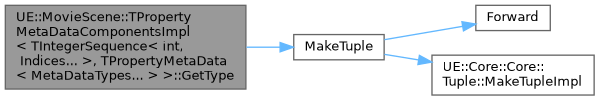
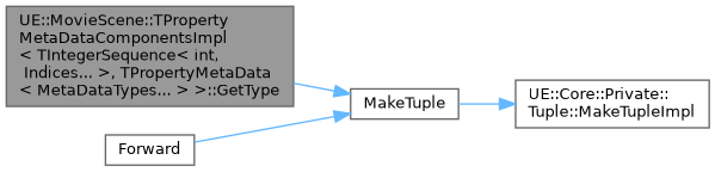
  digraph {
    rankdir=LR
    node [color=grey40 fillcolor=white fontname=Helvetica fontsize=10 shape=box style=filled]
    edge [color=steelblue1 fontname=Helvetica fontsize=10 labelfontname=Helvetica labelfontsize=10 style=solid]
    n1 [color=gray40 fillcolor=grey60 fontcolor=black height=0.2 label="UE::MovieScene::TProperty\lMetaDataComponentsImpl\l\< TIntegerSequence\< int,\l Indices... \>, TPropertyMetaData\l\< MetaDataTypes... \> \>::GetType" width=0.4]
    n2 [height=0.2 label=MakeTuple width=0.4]
    n3 [height=0.2 label=Forward width=0.4]
-   n4 [height=0.2 label="UE::Core::Core::\lTuple::MakeTupleImpl" width=0.4]
+   n4 [height=0.2 label="UE::Core::Private::\lTuple::MakeTupleImpl" width=0.4]
    n1 -> n2
-   n2 -> n3
+   n3 -> n2
    n2 -> n4
  }
